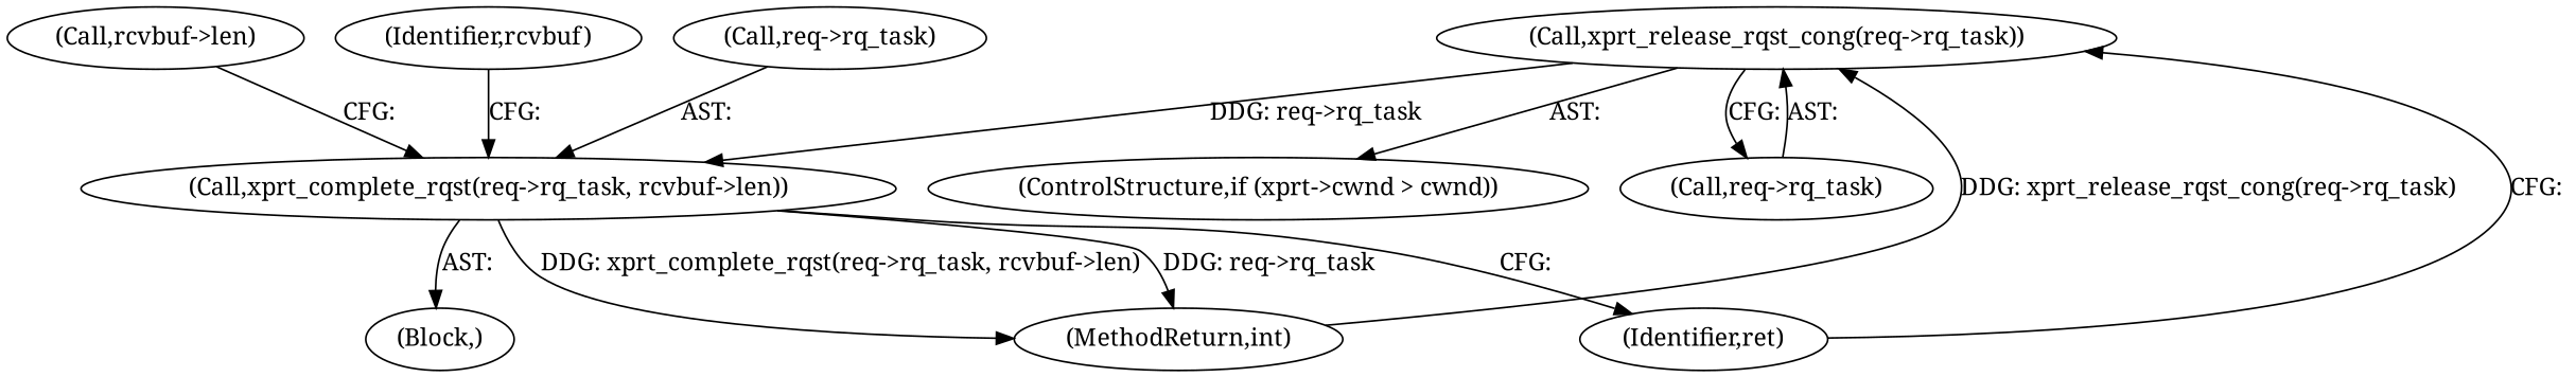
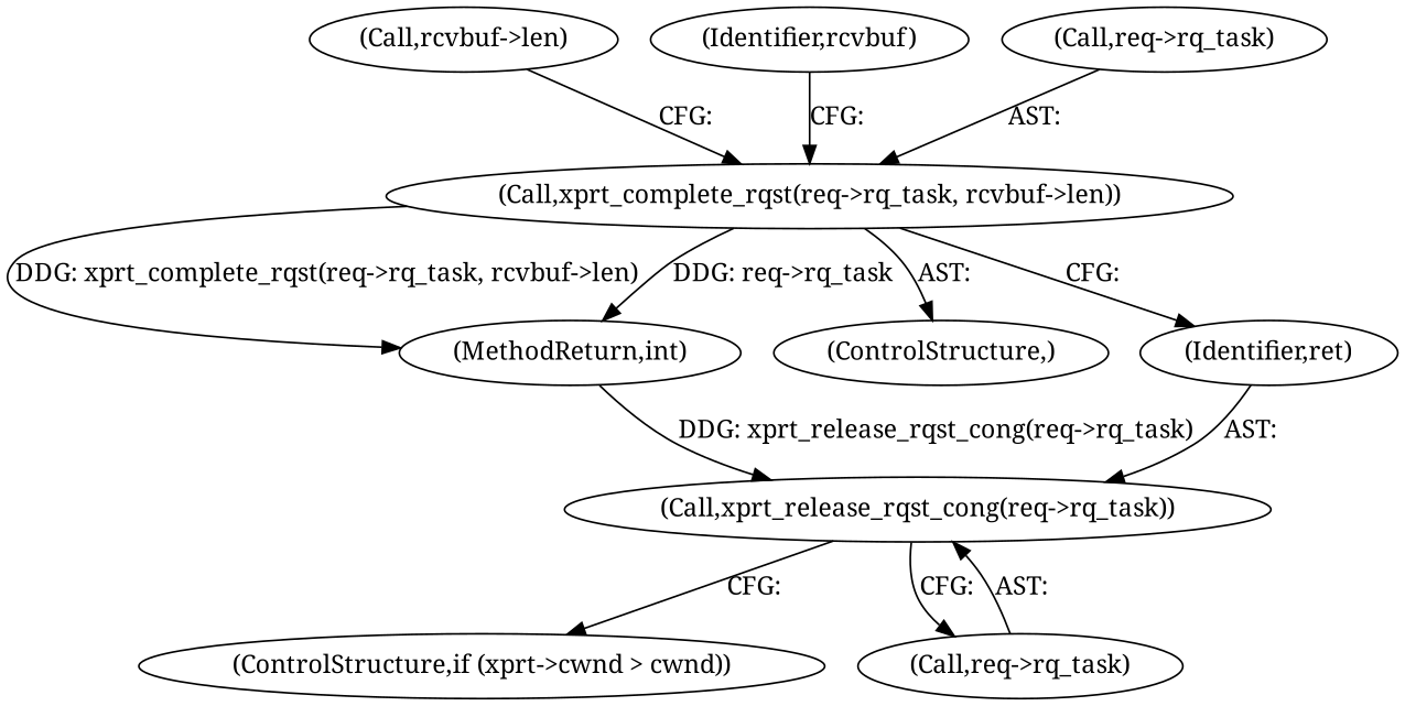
  digraph {
    fontname="Noto Serif"
    node [fontname="Noto Serif"]
    edge [fontname="Noto Serif"]
    n1 [label="(Call,xprt_release_rqst_cong(req->rq_task))"]
    n2 [label="(Call,xprt_complete_rqst(req->rq_task, rcvbuf->len))"]
    n3 [label="(ControlStructure,if (xprt->cwnd > cwnd))"]
    n4 [label="(Call,req->rq_task)"]
    n5 [label="(MethodReturn,int)"]
-   n6 [label="(Block,)"]
+   n6 [label="(ControlStructure,)"]
    n7 [label="(Identifier,ret)"]
    n8 [label="(Call,rcvbuf->len)"]
    n9 [label="(Identifier,rcvbuf)"]
    n10 [label="(Call,req->rq_task)"]
-   n1 -> n2 [label="DDG: req->rq_task"]
-   n1 -> n3 [label="AST: "]
+   n1 -> n3 [label="CFG: "]
    n1 -> n4 [label="CFG: "]
    n2 -> n5 [label="DDG: xprt_complete_rqst(req->rq_task, rcvbuf->len)"]
    n2 -> n5 [label="DDG: req->rq_task"]
    n2 -> n6 [label="AST: "]
    n2 -> n7 [label="CFG: "]
    n4 -> n1 [label="AST: "]
    n5 -> n1 [label="DDG: xprt_release_rqst_cong(req->rq_task)"]
-   n7 -> n1 [label="CFG: "]
+   n7 -> n1 [label="AST: "]
    n8 -> n2 [label="CFG: "]
    n9 -> n2 [label="CFG: "]
    n10 -> n2 [label="AST: "]
  }
